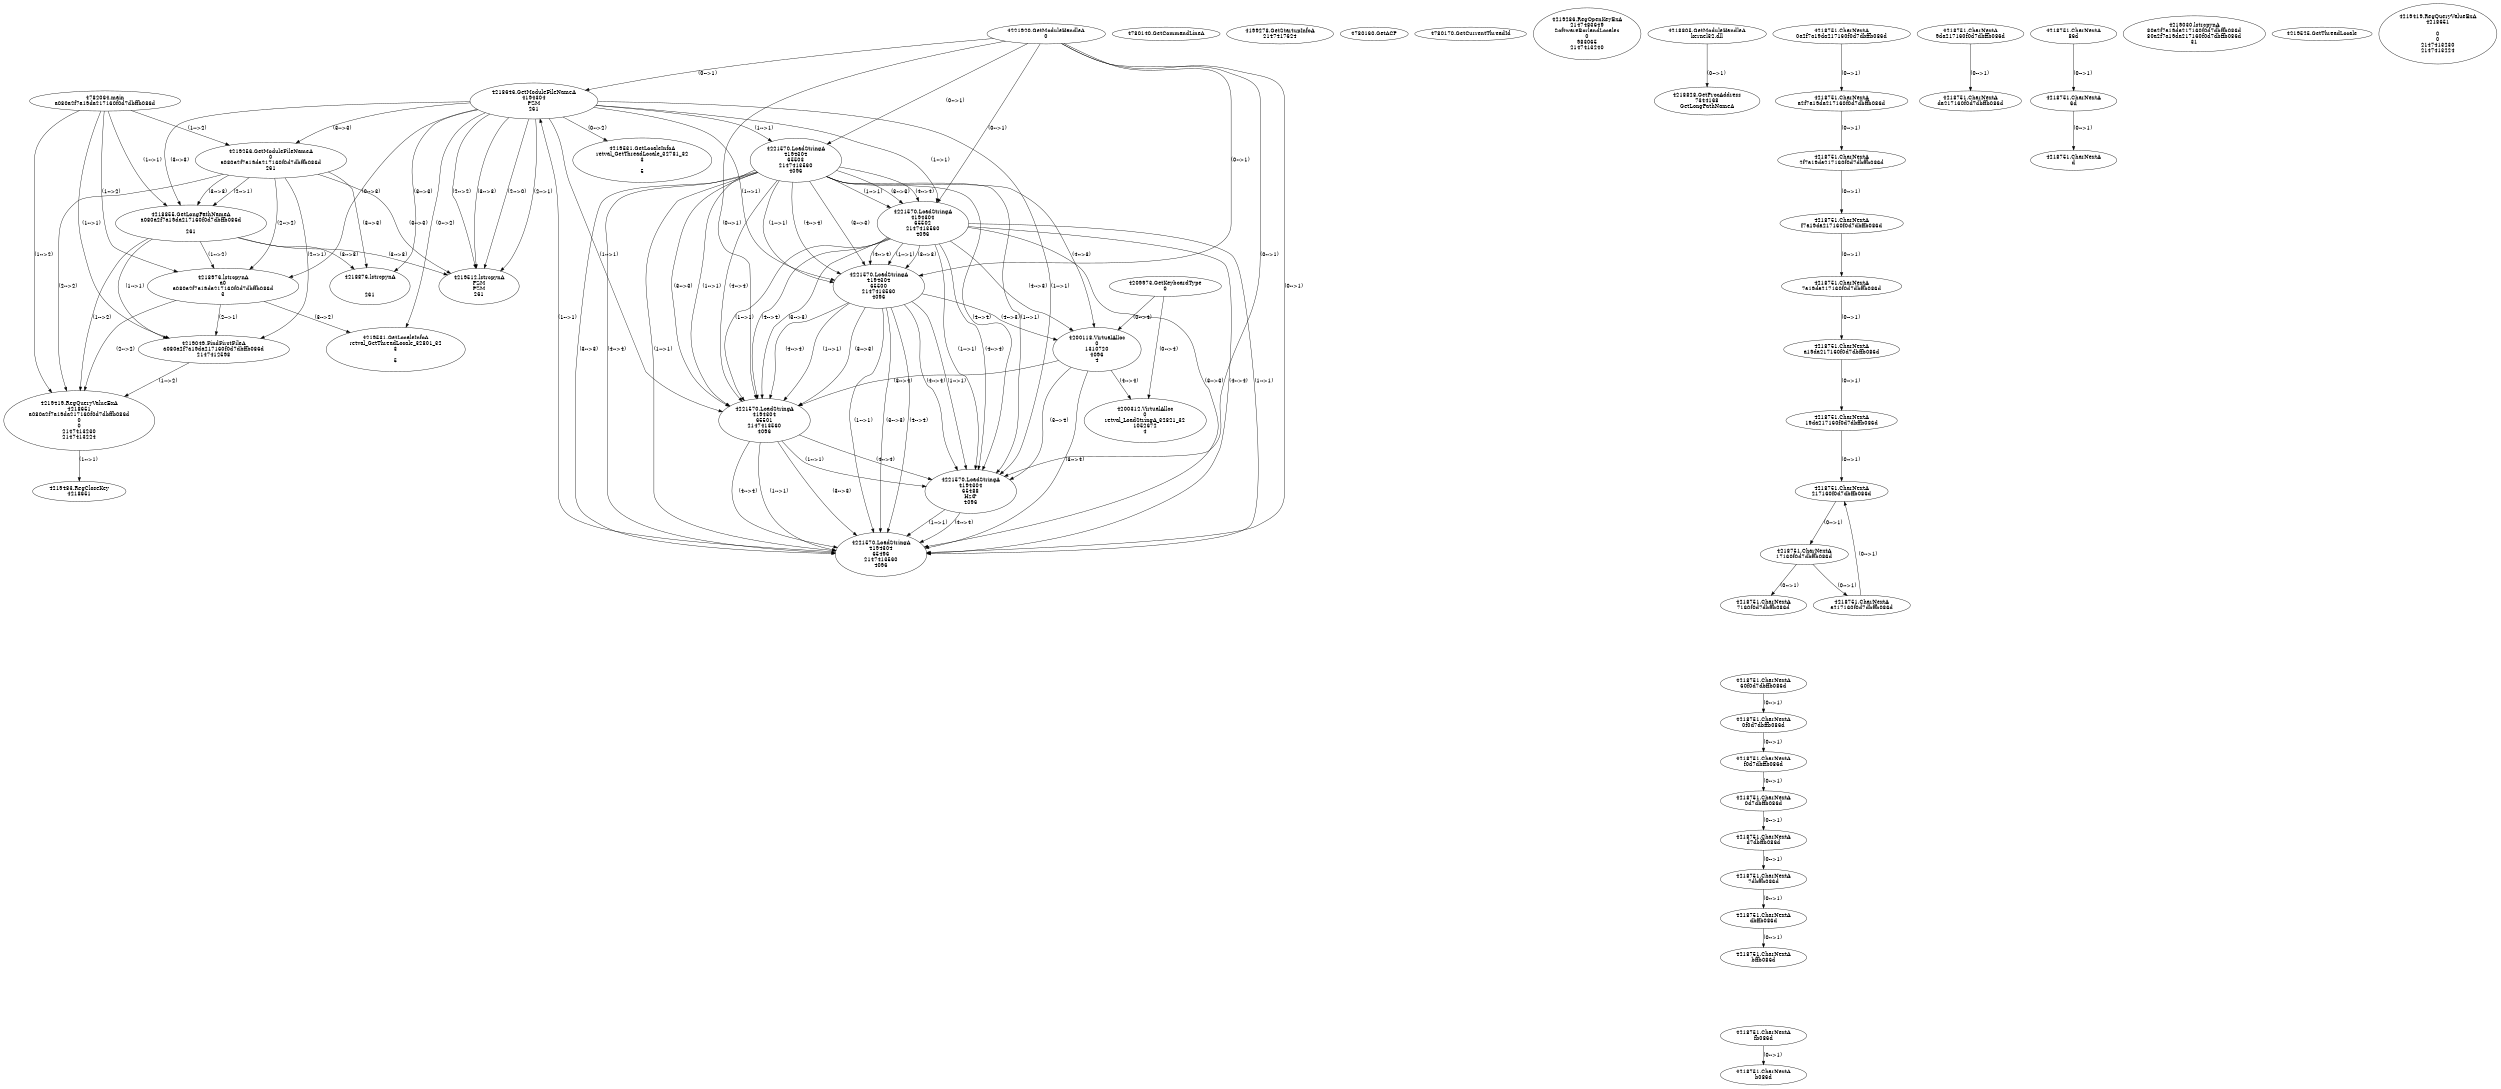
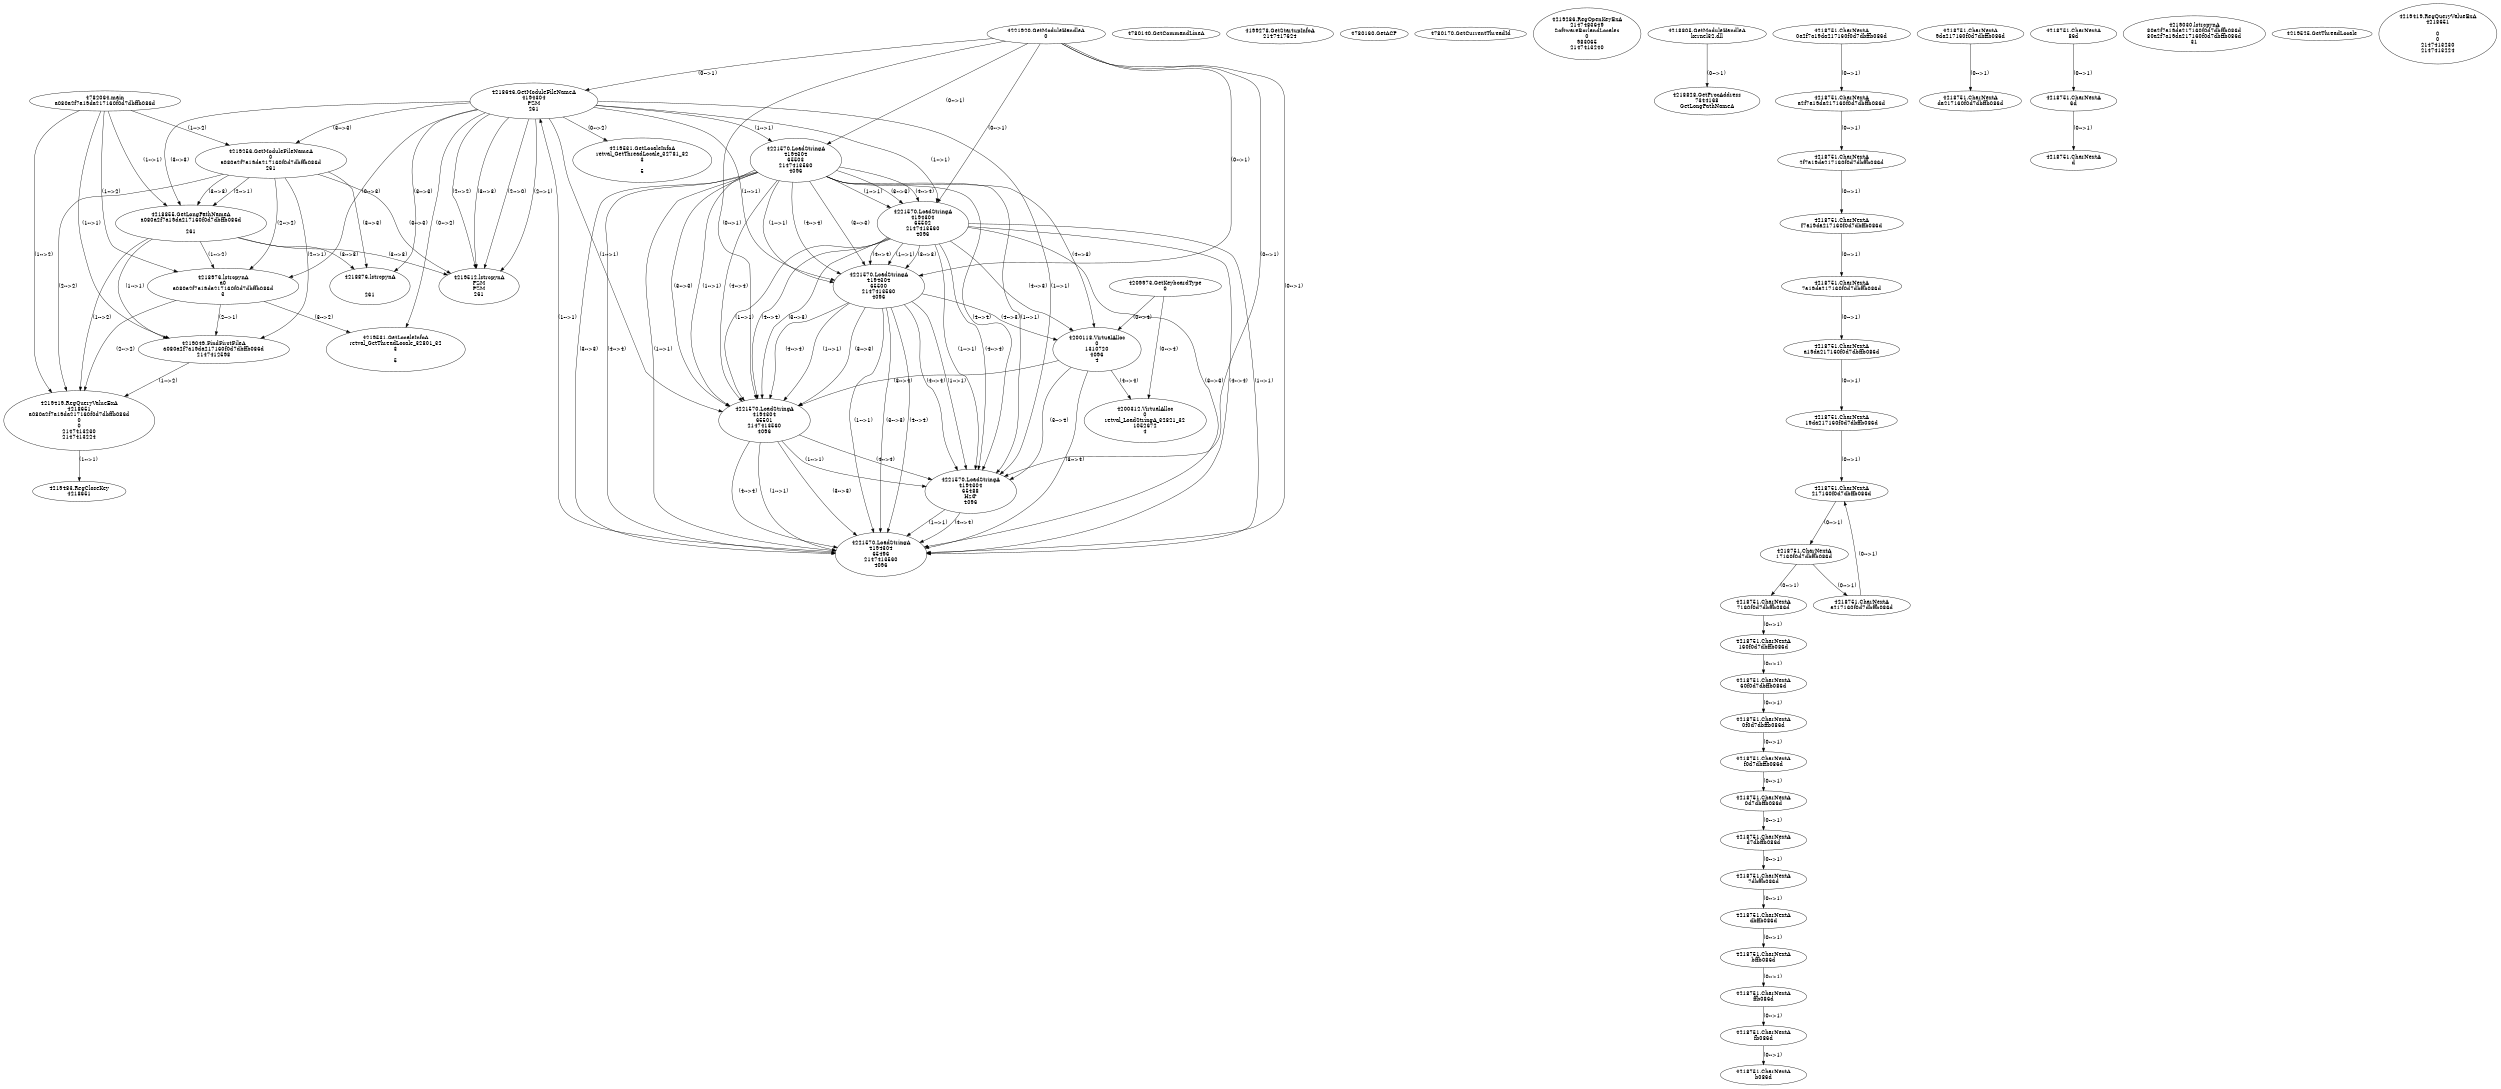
  digraph {
    n1 [label="4782064.main\na080a2f7a19da217160f0d7dbffb086d"]
    n2 [label="4219256.GetModuleFileNameA\n0\na080a2f7a19da217160f0d7dbffb086d\n261"]
    n3 [label="4218855.GetLongPathNameA\na080a2f7a19da217160f0d7dbffb086d\n\n261"]
    n4 [label="4218976.lstrcpynA\na0\na080a2f7a19da217160f0d7dbffb086d\n3"]
    n5 [label="4219049.FindFirstFileA\na080a2f7a19da217160f0d7dbffb086d\n2147412598"]
    n6 [label="4219419.RegQueryValueExA\n4218651\na080a2f7a19da217160f0d7dbffb086d\n0\n0\n2147413230\n2147413224"]
    n7 [label="4219512.lstrcpynA\nPZM\nPZM\n261"]
    n8 [label="4218876.lstrcpynA\n\n\n261"]
    n9 [label="4219531.GetLocaleInfoA\nretval_GetThreadLocale_32801_32\n3\n\n5"]
    n10 [label="4219483.RegCloseKey\n4218651"]
    n11 [label="4221920.GetModuleHandleA\n0"]
    n12 [label="4218646.GetModuleFileNameA\n4194304\nPZM\n261"]
    n13 [label="4221570.LoadStringA\n4194304\n65503\n2147413560\n4096"]
    n14 [label="4221570.LoadStringA\n4194304\n65502\n2147413560\n4096"]
    n15 [label="4221570.LoadStringA\n4194304\n65500\n2147413560\n4096"]
    n16 [label="4221570.LoadStringA\n4194304\n65501\n2147413560\n4096"]
    n17 [label="4221570.LoadStringA\n4194304\n65488\nHz@\n4096"]
    n18 [label="4221570.LoadStringA\n4194304\n65496\n2147413560\n4096"]
    n19 [label="4219531.GetLocaleInfoA\nretval_GetThreadLocale_32781_32\n3\n\n5"]
    n20 [label="4200118.VirtualAlloc\n0\n1310720\n4096\n4"]
    n21 [label="4209973.GetKeyboardType\n0"]
    n22 [label="4200312.VirtualAlloc\n0\nretval_LoadStringA_32821_32\n1052672\n4"]
    n23 [label="4780140.GetCommandLineA\n"]
    n24 [label="4199278.GetStartupInfoA\n2147417624"]
    n25 [label="4780160.GetACP\n"]
    n26 [label="4780170.GetCurrentThreadId\n"]
    n27 [label="4219286.RegOpenKeyExA\n2147483649\nSoftware\Borland\Locales\n0\n983065\n2147413240"]
    n28 [label="4218805.GetModuleHandleA\nkernel32.dll"]
    n29 [label="4218828.GetProcAddress\n7344168\nGetLongPathNameA"]
    n30 [label="4218751.CharNextA\n0a2f7a19da217160f0d7dbffb086d"]
    n31 [label="4218751.CharNextA\na2f7a19da217160f0d7dbffb086d"]
    n32 [label="4218751.CharNextA\n2f7a19da217160f0d7dbffb086d"]
    n33 [label="4218751.CharNextA\nf7a19da217160f0d7dbffb086d"]
    n34 [label="4218751.CharNextA\n7a19da217160f0d7dbffb086d"]
    n35 [label="4218751.CharNextA\na19da217160f0d7dbffb086d"]
    n36 [label="4218751.CharNextA\n19da217160f0d7dbffb086d"]
    n37 [label="4218751.CharNextA\n217160f0d7dbffb086d"]
    n38 [label="4218751.CharNextA\n9da217160f0d7dbffb086d"]
    n39 [label="4218751.CharNextA\nda217160f0d7dbffb086d"]
    n40 [label="4218751.CharNextA\na217160f0d7dbffb086d"]
    n41 [label="4218751.CharNextA\n17160f0d7dbffb086d"]
    n42 [label="4218751.CharNextA\n7160f0d7dbffb086d"]
+   n43 [label="4218751.CharNextA\n160f0d7dbffb086d"]
    n44 [label="4218751.CharNextA\n60f0d7dbffb086d"]
    n45 [label="4218751.CharNextA\n0f0d7dbffb086d"]
    n46 [label="4218751.CharNextA\nf0d7dbffb086d"]
    n47 [label="4218751.CharNextA\n0d7dbffb086d"]
    n48 [label="4218751.CharNextA\nd7dbffb086d"]
    n49 [label="4218751.CharNextA\n7dbffb086d"]
    n50 [label="4218751.CharNextA\ndbffb086d"]
    n51 [label="4218751.CharNextA\nbffb086d"]
+   n52 [label="4218751.CharNextA\nffb086d"]
    n53 [label="4218751.CharNextA\nfb086d"]
    n54 [label="4218751.CharNextA\nb086d"]
    n55 [label="4218751.CharNextA\n86d"]
    n56 [label="4218751.CharNextA\n6d"]
    n57 [label="4218751.CharNextA\nd"]
    n58 [label="4219030.lstrcpynA\n80a2f7a19da217160f0d7dbffb086d\n80a2f7a19da217160f0d7dbffb086d\n31"]
    n59 [label="4219525.GetThreadLocale\n"]
    n60 [label="4219419.RegQueryValueExA\n4218651\n\n0\n0\n2147413230\n2147413224"]
    n1 -> n2 [label="(1-->2)"]
    n1 -> n3 [label="(1-->1)"]
    n1 -> n4 [label="(1-->2)"]
    n1 -> n5 [label="(1-->1)"]
    n1 -> n6 [label="(1-->2)"]
    n2 -> n3 [label="(2-->1)"]
    n2 -> n3 [label="(3-->3)"]
    n2 -> n4 [label="(2-->2)"]
    n2 -> n5 [label="(2-->1)"]
    n2 -> n6 [label="(2-->2)"]
    n2 -> n7 [label="(3-->3)"]
    n2 -> n8 [label="(3-->3)"]
    n3 -> n4 [label="(1-->2)"]
    n3 -> n5 [label="(1-->1)"]
    n3 -> n6 [label="(1-->2)"]
    n3 -> n7 [label="(3-->3)"]
    n3 -> n8 [label="(3-->3)"]
    n4 -> n5 [label="(2-->1)"]
    n4 -> n6 [label="(2-->2)"]
    n4 -> n9 [label="(3-->2)"]
    n5 -> n6 [label="(1-->2)"]
    n6 -> n10 [label="(1-->1)"]
    n11 -> n12 [label="(0-->1)"]
    n11 -> n13 [label="(0-->1)"]
    n11 -> n14 [label="(0-->1)"]
    n11 -> n15 [label="(0-->1)"]
    n11 -> n16 [label="(0-->1)"]
    n11 -> n17 [label="(0-->1)"]
    n11 -> n18 [label="(0-->1)"]
    n12 -> n2 [label="(3-->3)"]
    n12 -> n3 [label="(3-->3)"]
    n12 -> n4 [label="(0-->3)"]
    n12 -> n7 [label="(2-->1)"]
    n12 -> n7 [label="(2-->2)"]
    n12 -> n7 [label="(3-->3)"]
    n12 -> n7 [label="(2-->0)"]
    n12 -> n8 [label="(3-->3)"]
    n12 -> n9 [label="(0-->2)"]
    n12 -> n13 [label="(1-->1)"]
    n12 -> n14 [label="(1-->1)"]
    n12 -> n15 [label="(1-->1)"]
    n12 -> n16 [label="(1-->1)"]
    n12 -> n17 [label="(1-->1)"]
    n12 -> n19 [label="(0-->2)"]
    n13 -> n14 [label="(1-->1)"]
    n13 -> n14 [label="(3-->3)"]
    n13 -> n14 [label="(4-->4)"]
    n13 -> n15 [label="(1-->1)"]
    n13 -> n15 [label="(3-->3)"]
    n13 -> n15 [label="(4-->4)"]
    n13 -> n16 [label="(1-->1)"]
    n13 -> n16 [label="(3-->3)"]
    n13 -> n16 [label="(4-->4)"]
    n13 -> n17 [label="(1-->1)"]
    n13 -> n17 [label="(4-->4)"]
    n13 -> n18 [label="(1-->1)"]
    n13 -> n18 [label="(3-->3)"]
    n13 -> n18 [label="(4-->4)"]
    n13 -> n20 [label="(4-->3)"]
    n14 -> n15 [label="(1-->1)"]
    n14 -> n15 [label="(3-->3)"]
    n14 -> n15 [label="(4-->4)"]
    n14 -> n16 [label="(1-->1)"]
    n14 -> n16 [label="(3-->3)"]
    n14 -> n16 [label="(4-->4)"]
    n14 -> n17 [label="(1-->1)"]
    n14 -> n17 [label="(4-->4)"]
    n14 -> n18 [label="(1-->1)"]
    n14 -> n18 [label="(3-->3)"]
    n14 -> n18 [label="(4-->4)"]
    n14 -> n20 [label="(4-->3)"]
    n15 -> n16 [label="(1-->1)"]
    n15 -> n16 [label="(3-->3)"]
    n15 -> n16 [label="(4-->4)"]
    n15 -> n17 [label="(1-->1)"]
    n15 -> n17 [label="(4-->4)"]
    n15 -> n18 [label="(1-->1)"]
    n15 -> n18 [label="(3-->3)"]
    n15 -> n18 [label="(4-->4)"]
    n15 -> n20 [label="(4-->3)"]
    n16 -> n17 [label="(1-->1)"]
    n16 -> n17 [label="(4-->4)"]
    n16 -> n18 [label="(1-->1)"]
    n16 -> n18 [label="(3-->3)"]
    n16 -> n18 [label="(4-->4)"]
    n17 -> n18 [label="(1-->1)"]
    n17 -> n18 [label="(4-->4)"]
    n18 -> n12 [label="(1-->1)"]
    n20 -> n16 [label="(3-->4)"]
    n20 -> n17 [label="(3-->4)"]
    n20 -> n18 [label="(3-->4)"]
    n20 -> n22 [label="(4-->4)"]
    n21 -> n20 [label="(0-->4)"]
    n21 -> n22 [label="(0-->4)"]
    n28 -> n29 [label="(0-->1)"]
    n30 -> n31 [label="(0-->1)"]
    n31 -> n32 [label="(0-->1)"]
    n32 -> n33 [label="(0-->1)"]
    n33 -> n34 [label="(0-->1)"]
    n34 -> n35 [label="(0-->1)"]
    n35 -> n36 [label="(0-->1)"]
    n36 -> n37 [label="(0-->1)"]
    n37 -> n41 [label="(0-->1)"]
    n38 -> n39 [label="(0-->1)"]
    n40 -> n37 [label="(0-->1)"]
    n41 -> n40 [label="(0-->1)"]
    n41 -> n42 [label="(0-->1)"]
+   n42 -> n43 [label="(0-->1)"]
+   n43 -> n44 [label="(0-->1)"]
    n44 -> n45 [label="(0-->1)"]
    n45 -> n46 [label="(0-->1)"]
    n46 -> n47 [label="(0-->1)"]
    n47 -> n48 [label="(0-->1)"]
    n48 -> n49 [label="(0-->1)"]
    n49 -> n50 [label="(0-->1)"]
    n50 -> n51 [label="(0-->1)"]
+   n51 -> n52 [label="(0-->1)"]
+   n52 -> n53 [label="(0-->1)"]
    n53 -> n54 [label="(0-->1)"]
    n55 -> n56 [label="(0-->1)"]
    n56 -> n57 [label="(0-->1)"]
  }
